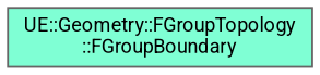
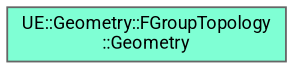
  digraph {
    rankdir=LR
    fontname=Roboto
-   n1 [color=grey40 fillcolor=aquamarine fontname=Roboto fontsize=10 height=0.2 label="UE::Geometry::FGroupTopology\l::FGroupBoundary" shape=box style=filled width=0.4]
+   n1 [color=grey40 fillcolor=aquamarine fontname=Roboto fontsize=10 height=0.2 label="UE::Geometry::FGroupTopology\l::Geometry" shape=box style=filled width=0.4]
  }
